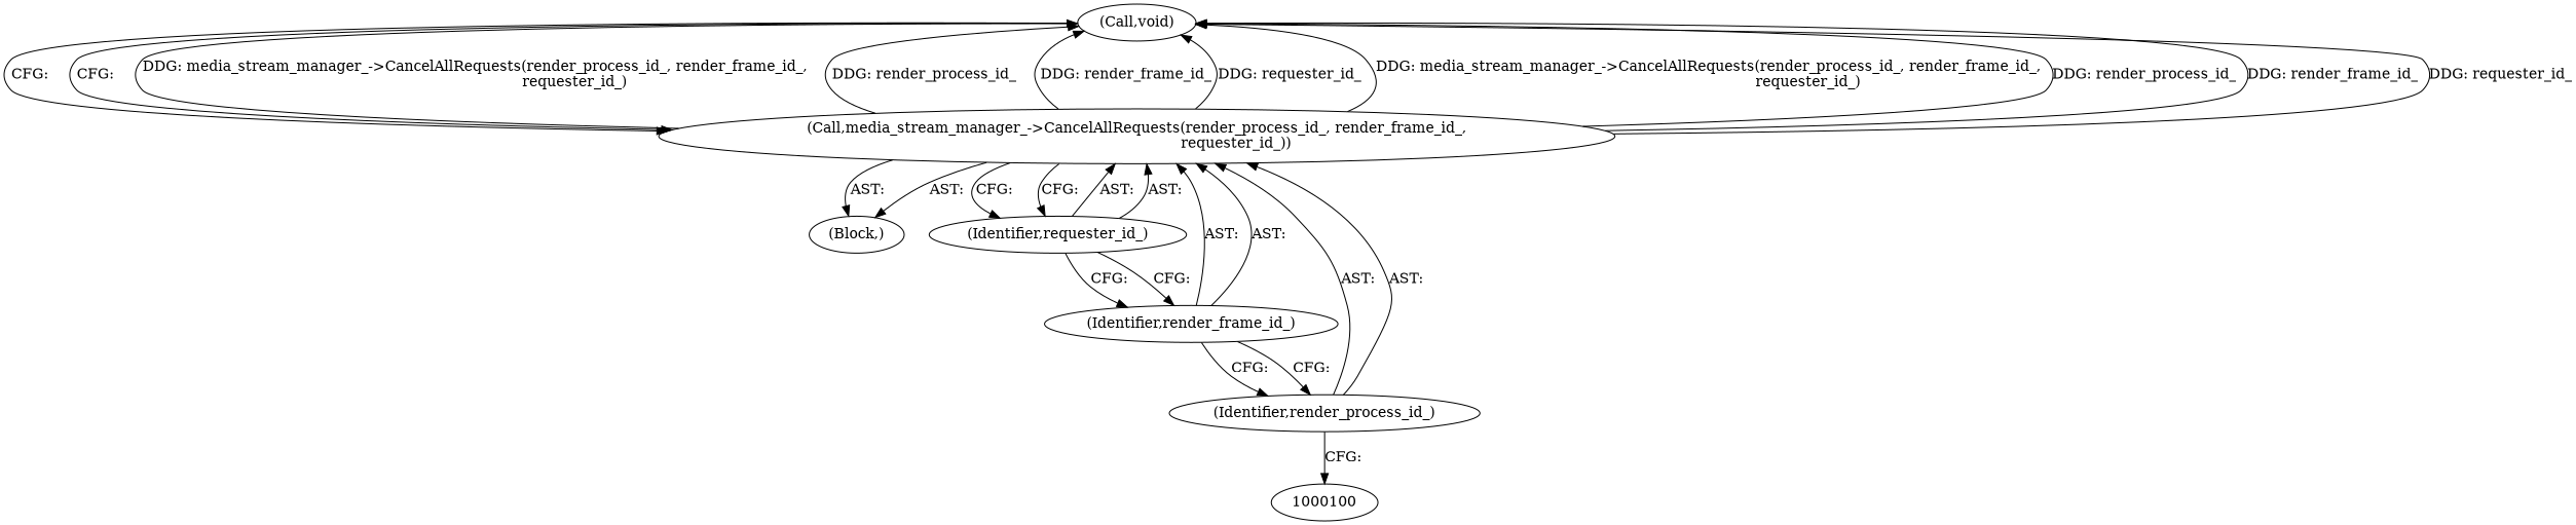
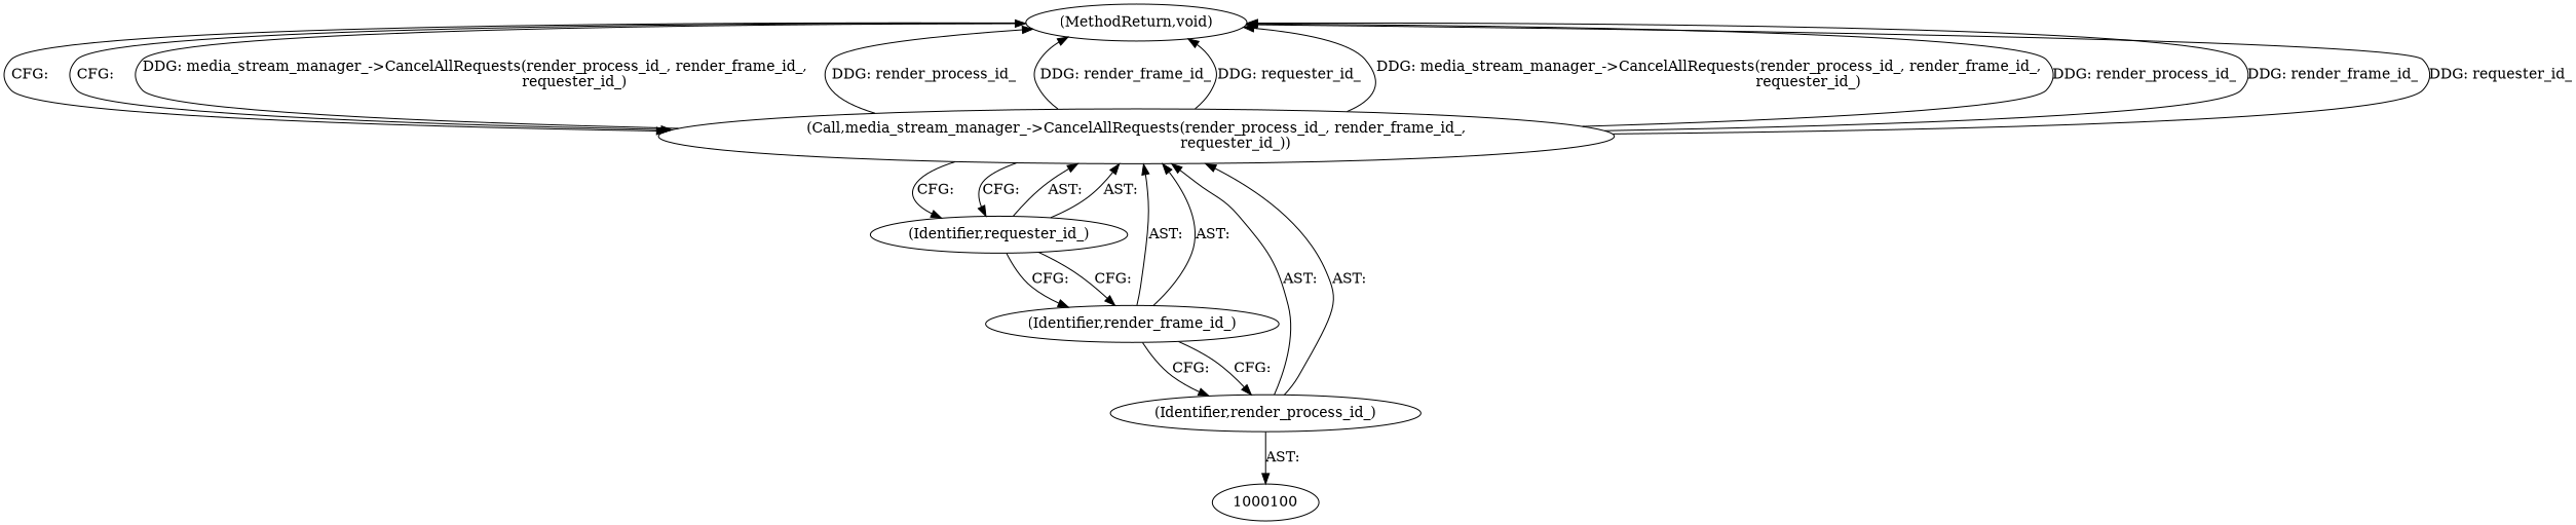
  digraph {
-   n1 [label="(Call,void)"]
+   n1 [label="(MethodReturn,void)"]
    n2 [label="(Call,media_stream_manager_->CancelAllRequests(render_process_id_, render_frame_id_,\n                                           requester_id_))"]
-   n3 [label="(Block,)"]
    n4 [label="(Identifier,requester_id_)"]
    n5 [label="(Identifier,render_frame_id_)"]
    n6 [label="(Identifier,render_process_id_)"]
    1000100
    n1 -> n2 [label="CFG: "]
    n1 -> n2 [label="CFG: "]
    n2 -> n1 [label="DDG: media_stream_manager_->CancelAllRequests(render_process_id_, render_frame_id_,\n                                           requester_id_)"]
    n2 -> n1 [label="DDG: render_process_id_"]
    n2 -> n1 [label="DDG: render_frame_id_"]
    n2 -> n1 [label="DDG: requester_id_"]
    n2 -> n1 [label="DDG: media_stream_manager_->CancelAllRequests(render_process_id_, render_frame_id_,\n                                           requester_id_)"]
    n2 -> n1 [label="DDG: render_process_id_"]
    n2 -> n1 [label="DDG: render_frame_id_"]
    n2 -> n1 [label="DDG: requester_id_"]
-   n2 -> n3 [label="AST: "]
-   n2 -> n3 [label="AST: "]
    n2 -> n4 [label="CFG: "]
    n2 -> n4 [label="CFG: "]
    n4 -> n2 [label="AST: "]
    n4 -> n2 [label="AST: "]
    n4 -> n5 [label="CFG: "]
    n4 -> n5 [label="CFG: "]
    n5 -> n2 [label="AST: "]
    n5 -> n2 [label="AST: "]
    n5 -> n6 [label="CFG: "]
    n5 -> n6 [label="CFG: "]
    n6 -> n2 [label="AST: "]
    n6 -> n2 [label="AST: "]
-   n6 -> 1000100 [label="CFG: "]
+   n6 -> 1000100 [label="AST: "]
  }
